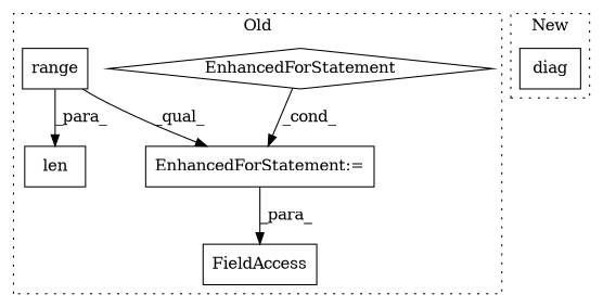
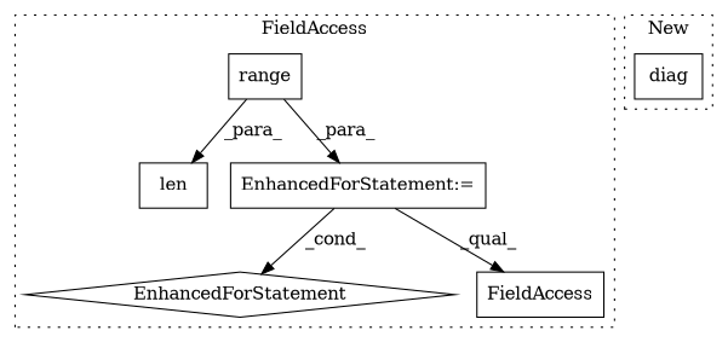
  digraph {
    node [a=32 l="65,2" s="2728,2861" shape=box]
    n1 [l="4,1" label=len s="2833,2858"]
    n2 [a=70 label=EnhancedForStatement shape=diamond]
    n3 [l="6,1" label=range s="2827,2859"]
    n4 [a=22 l=12 label=FieldAccess s=2892]
    n5 [a=7 label="EnhancedForStatement:="]
    n6 [l="5,1" label=diag s="3159,3208"]
    subgraph cluster_1 {
-     label=Old
+     label=FieldAccess
      style=dotted
      n1
      n2
      n3
      n4
      n5
    }
    subgraph cluster_2 {
      label=New
      style=dotted
      n6
    }
    n3 -> n1 [label=_para_]
-   n3 -> n5 [label=_qual_]
-   n2 -> n5 [label=_cond_]
-   n5 -> n4 [label=_para_]
+   n3 -> n5 [label=_para_]
+   n5 -> n2 [label=_cond_]
+   n5 -> n4 [label=_qual_]
  }
